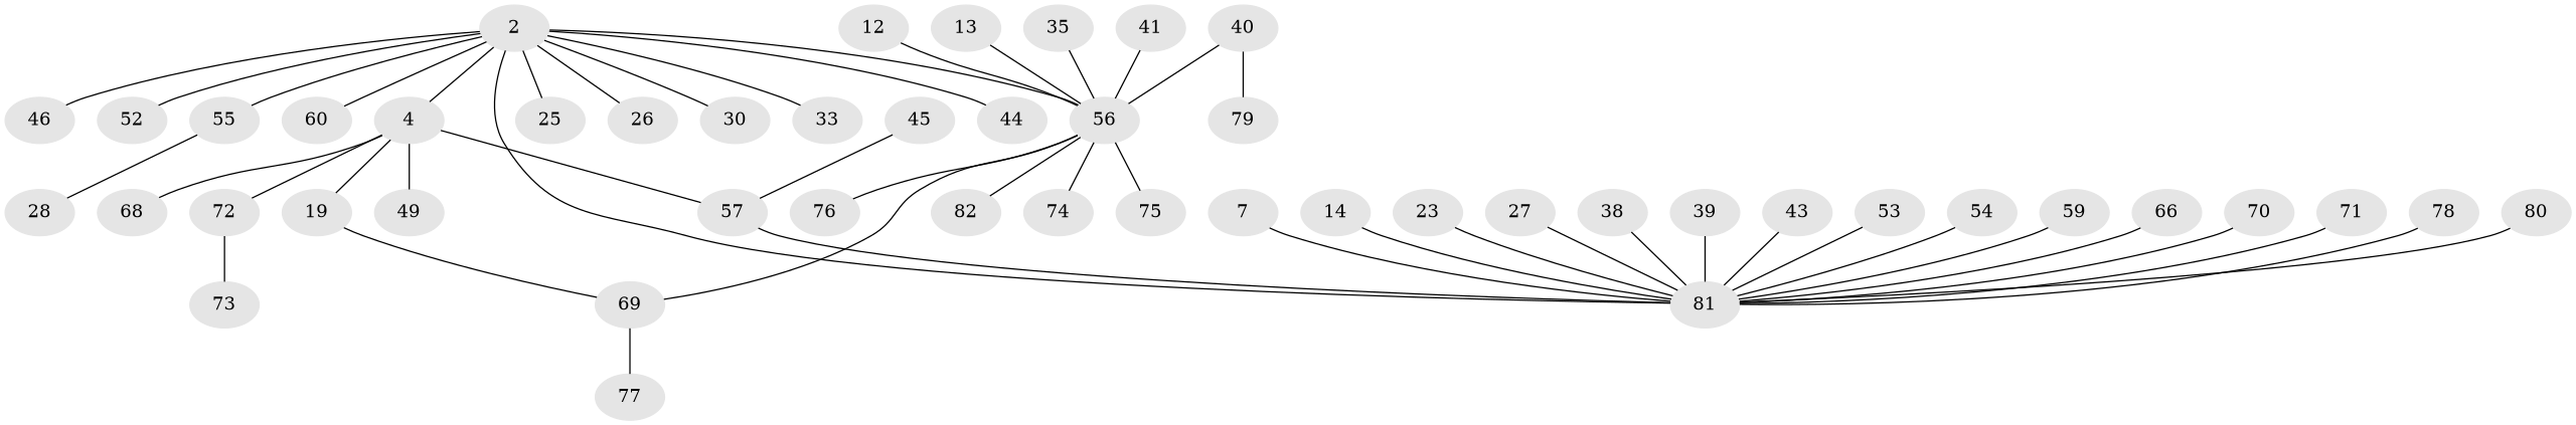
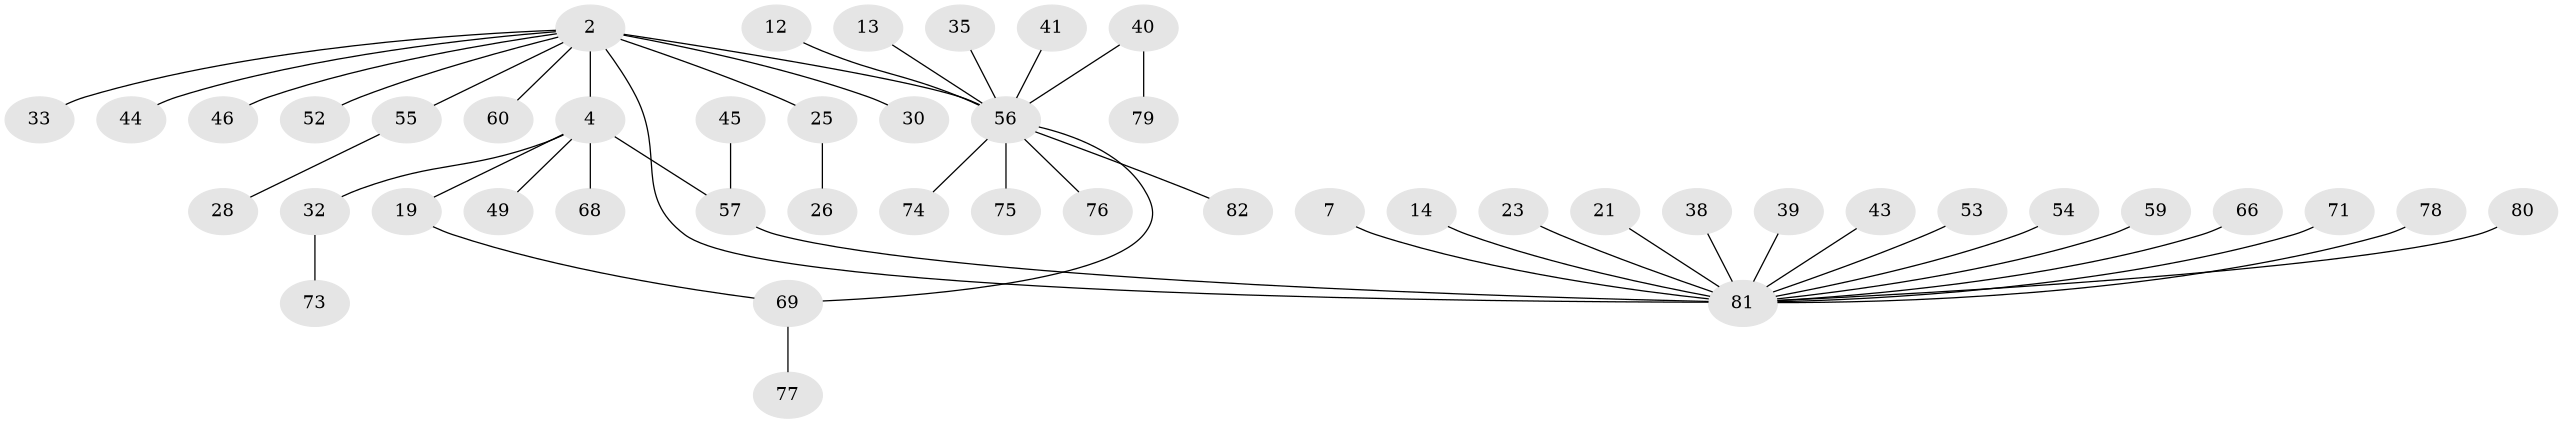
  graph {
    node [color=gray90 style=filled]
    4 [super="+1"]
    19
    49
    57 [super="+37+43+51"]
    68
-   72
+   72 [label=32]
    2
    25
    26
    30
    33
    44
    46 [super="+31"]
    52
    55 [super="+20"]
    56 [super="+24+32"]
    60
    81 [super="+6+15+22+50+29+65"]
    28
    69 [super="+67"]
    n21 [label=82 super="+36"]
    74
    75
    76
    73
    7
    12
    13
    14
    77
    23
-   27
+   27 [label=21]
    35
    38
    39 [super="+10"]
    40 [super="+21"]
    79
    41
    45
    n40 [label=43]
    53
    54
    59
    66
-   70
    71
    78
    80 [super="+58"]
    4 -- 19 [weight=2]
    4 -- 49
    4 -- 57
    4 -- 68
    4 -- 72
    19 -- 69
    57 -- 81 [weight=2]
    72 -- 73
    2 -- 4 [weight=2]
    2 -- 25
-   2 -- 26
+   25 -- 26
    2 -- 30
    2 -- 33
    2 -- 44
    2 -- 46
    2 -- 52
    2 -- 55
    2 -- 56 [weight=3]
    2 -- 60
    2 -- 81 [weight=2]
    55 -- 28
    56 -- 69
    56 -- n21
    56 -- 74
    56 -- 75
    56 -- 76
    69 -- 77
    7 -- 81
    12 -- 56
    13 -- 56
    14 -- 81
    23 -- 81
    27 -- 81
    35 -- 56
    38 -- 81
    39 -- 81
    40 -- 56 [weight=2]
    40 -- 79
    41 -- 56
    45 -- 57
    n40 -- 81
    53 -- 81
    54 -- 81
    59 -- 81
    66 -- 81
-   70 -- 81
    71 -- 81
    78 -- 81
    80 -- 81
  }
